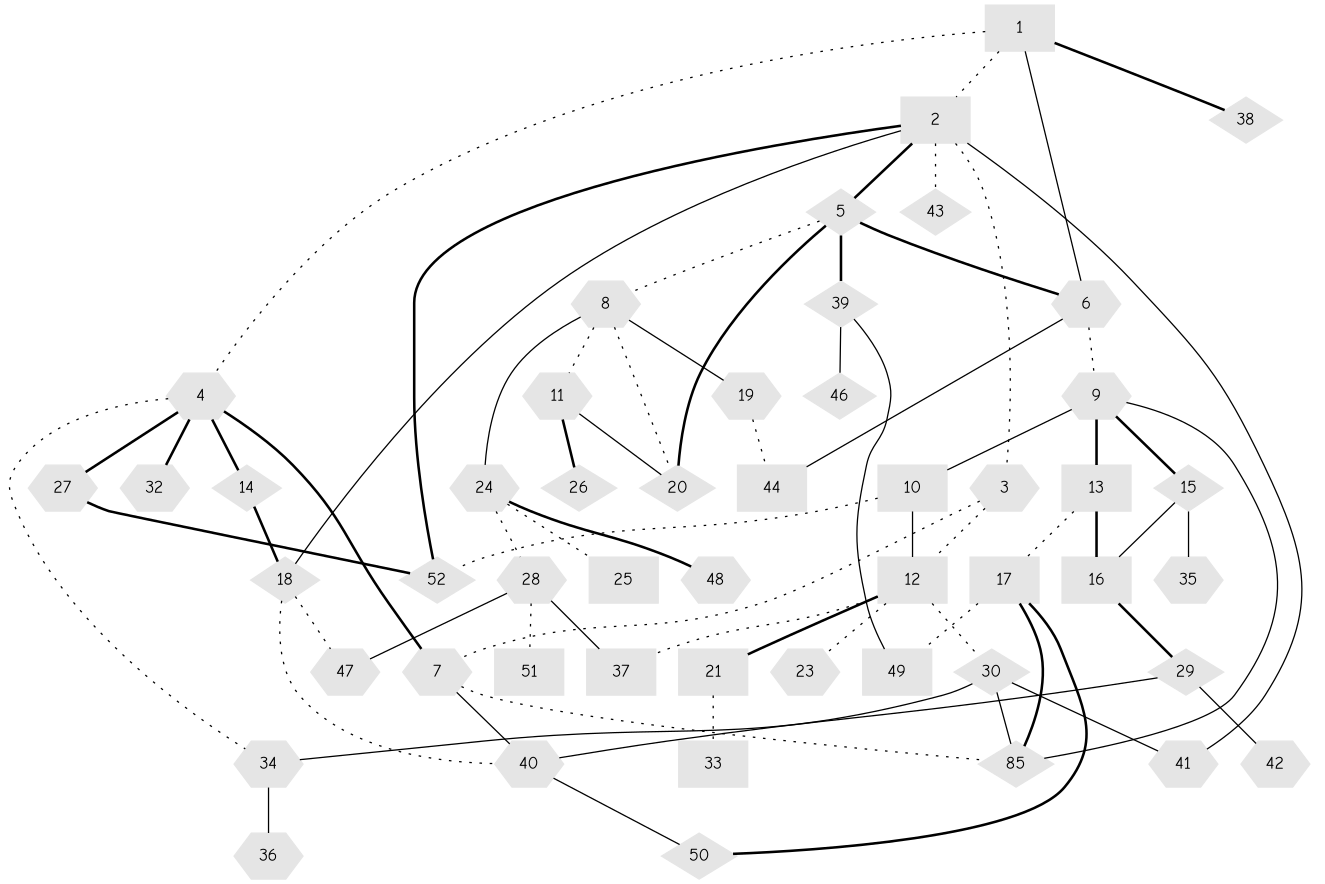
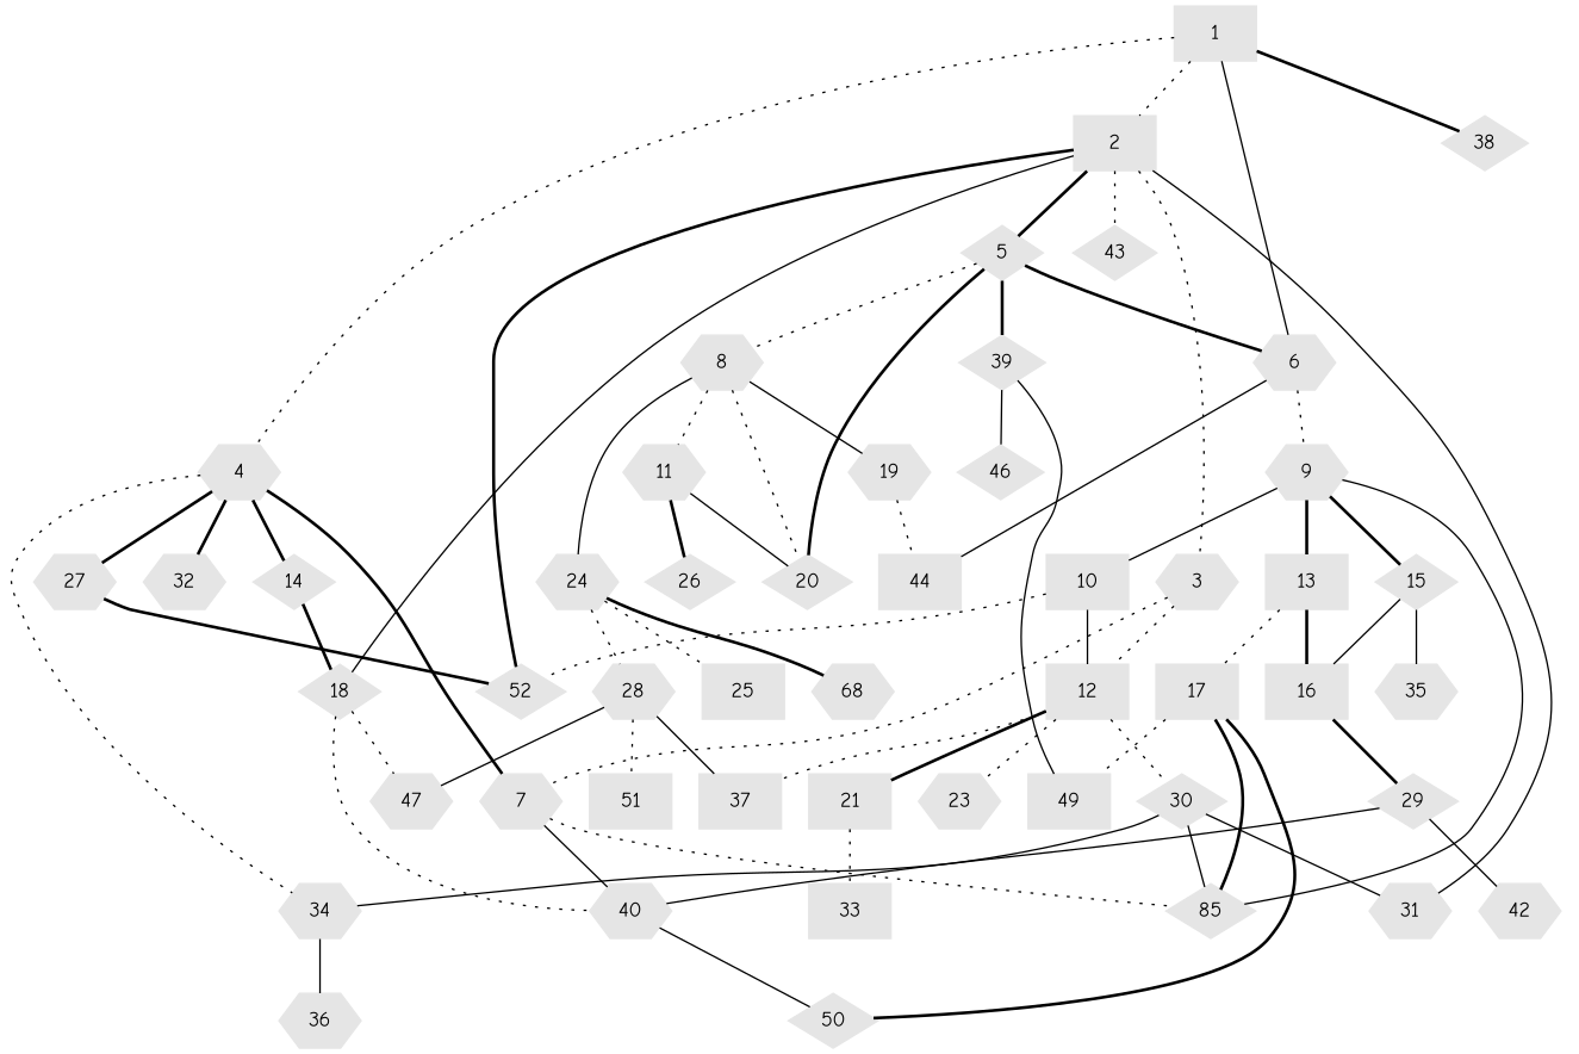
  graph {
    fontname="Comic Neue"
    node [color=gray90 fontname="Comic Neue" shape=hexagon style=filled]
    edge [fontname="Comic Neue" style=dotted]
    1 [shape=box]
    2 [shape=box]
    4
    6
    38 [shape=diamond]
    3
    5 [shape=diamond]
    18 [shape=diamond]
-   41
+   41 [label=31]
    43 [shape=diamond]
    52 [shape=diamond]
    7
    14 [shape=diamond]
    27
    32
    34
    9
    44 [shape=box]
    12 [shape=box]
    8
    20 [shape=diamond]
    39 [shape=diamond]
    40
    47
    n25 [label=85 shape=diamond]
    21 [shape=box]
    23
    30 [shape=diamond]
    37 [shape=box]
    36
    11
    19
    24
    49 [shape=box]
    46 [shape=diamond]
    10 [shape=box]
    13 [shape=box]
    15 [shape=diamond]
    50 [shape=diamond]
    26 [shape=diamond]
    25 [shape=box]
    28
-   48
+   48 [label=68]
    16 [shape=box]
    17 [shape=box]
    35
    33 [shape=box]
    29 [shape=diamond]
    42
    51 [shape=box]
    1 -- 2
    1 -- 4
    1 -- 6 [style=solid]
    1 -- 38 [style=bold]
    2 -- 3
    2 -- 5 [style=bold]
    2 -- 18 [style=solid]
    2 -- 41 [style=solid]
    2 -- 43
    2 -- 52 [style=bold]
    4 -- 7 [style=bold]
    4 -- 14 [style=bold]
    4 -- 27 [style=bold]
    4 -- 32 [style=bold]
    4 -- 34
    6 -- 9
    6 -- 44 [style=solid]
    3 -- 7
    3 -- 12
    5 -- 6 [style=bold]
    5 -- 8
    5 -- 20 [style=bold]
    5 -- 39 [style=bold]
    18 -- 40
    18 -- 47
    7 -- 40 [style=solid]
    7 -- n25
    14 -- 18 [style=bold]
    27 -- 52 [style=bold]
    34 -- 36 [style=solid]
    9 -- n25 [style=solid]
    9 -- 10 [style=solid]
    9 -- 13 [style=bold]
    9 -- 15 [style=bold]
    12 -- 21 [style=bold]
    12 -- 23
    12 -- 30
    12 -- 37
    8 -- 20
    8 -- 11
    8 -- 19 [style=solid]
    8 -- 24 [style=solid]
    39 -- 49 [style=solid]
    39 -- 46 [style=solid]
    40 -- 50 [style=solid]
    21 -- 33
    30 -- 41 [style=solid]
    30 -- 34 [style=solid]
    30 -- n25 [style=solid]
    11 -- 20 [style=solid]
    11 -- 26 [style=bold]
    19 -- 44
    24 -- 25
    24 -- 28
    24 -- 48 [style=bold]
    10 -- 52
    10 -- 12 [style=solid]
    13 -- 16 [style=bold]
    13 -- 17
    15 -- 16 [style=solid]
    15 -- 35 [style=solid]
    28 -- 47 [style=solid]
    28 -- 37 [style=solid]
    28 -- 51
    16 -- 29 [style=bold]
    17 -- n25 [style=bold]
    17 -- 49
    17 -- 50 [style=bold]
    29 -- 40 [style=solid]
    29 -- 42 [style=solid]
  }
